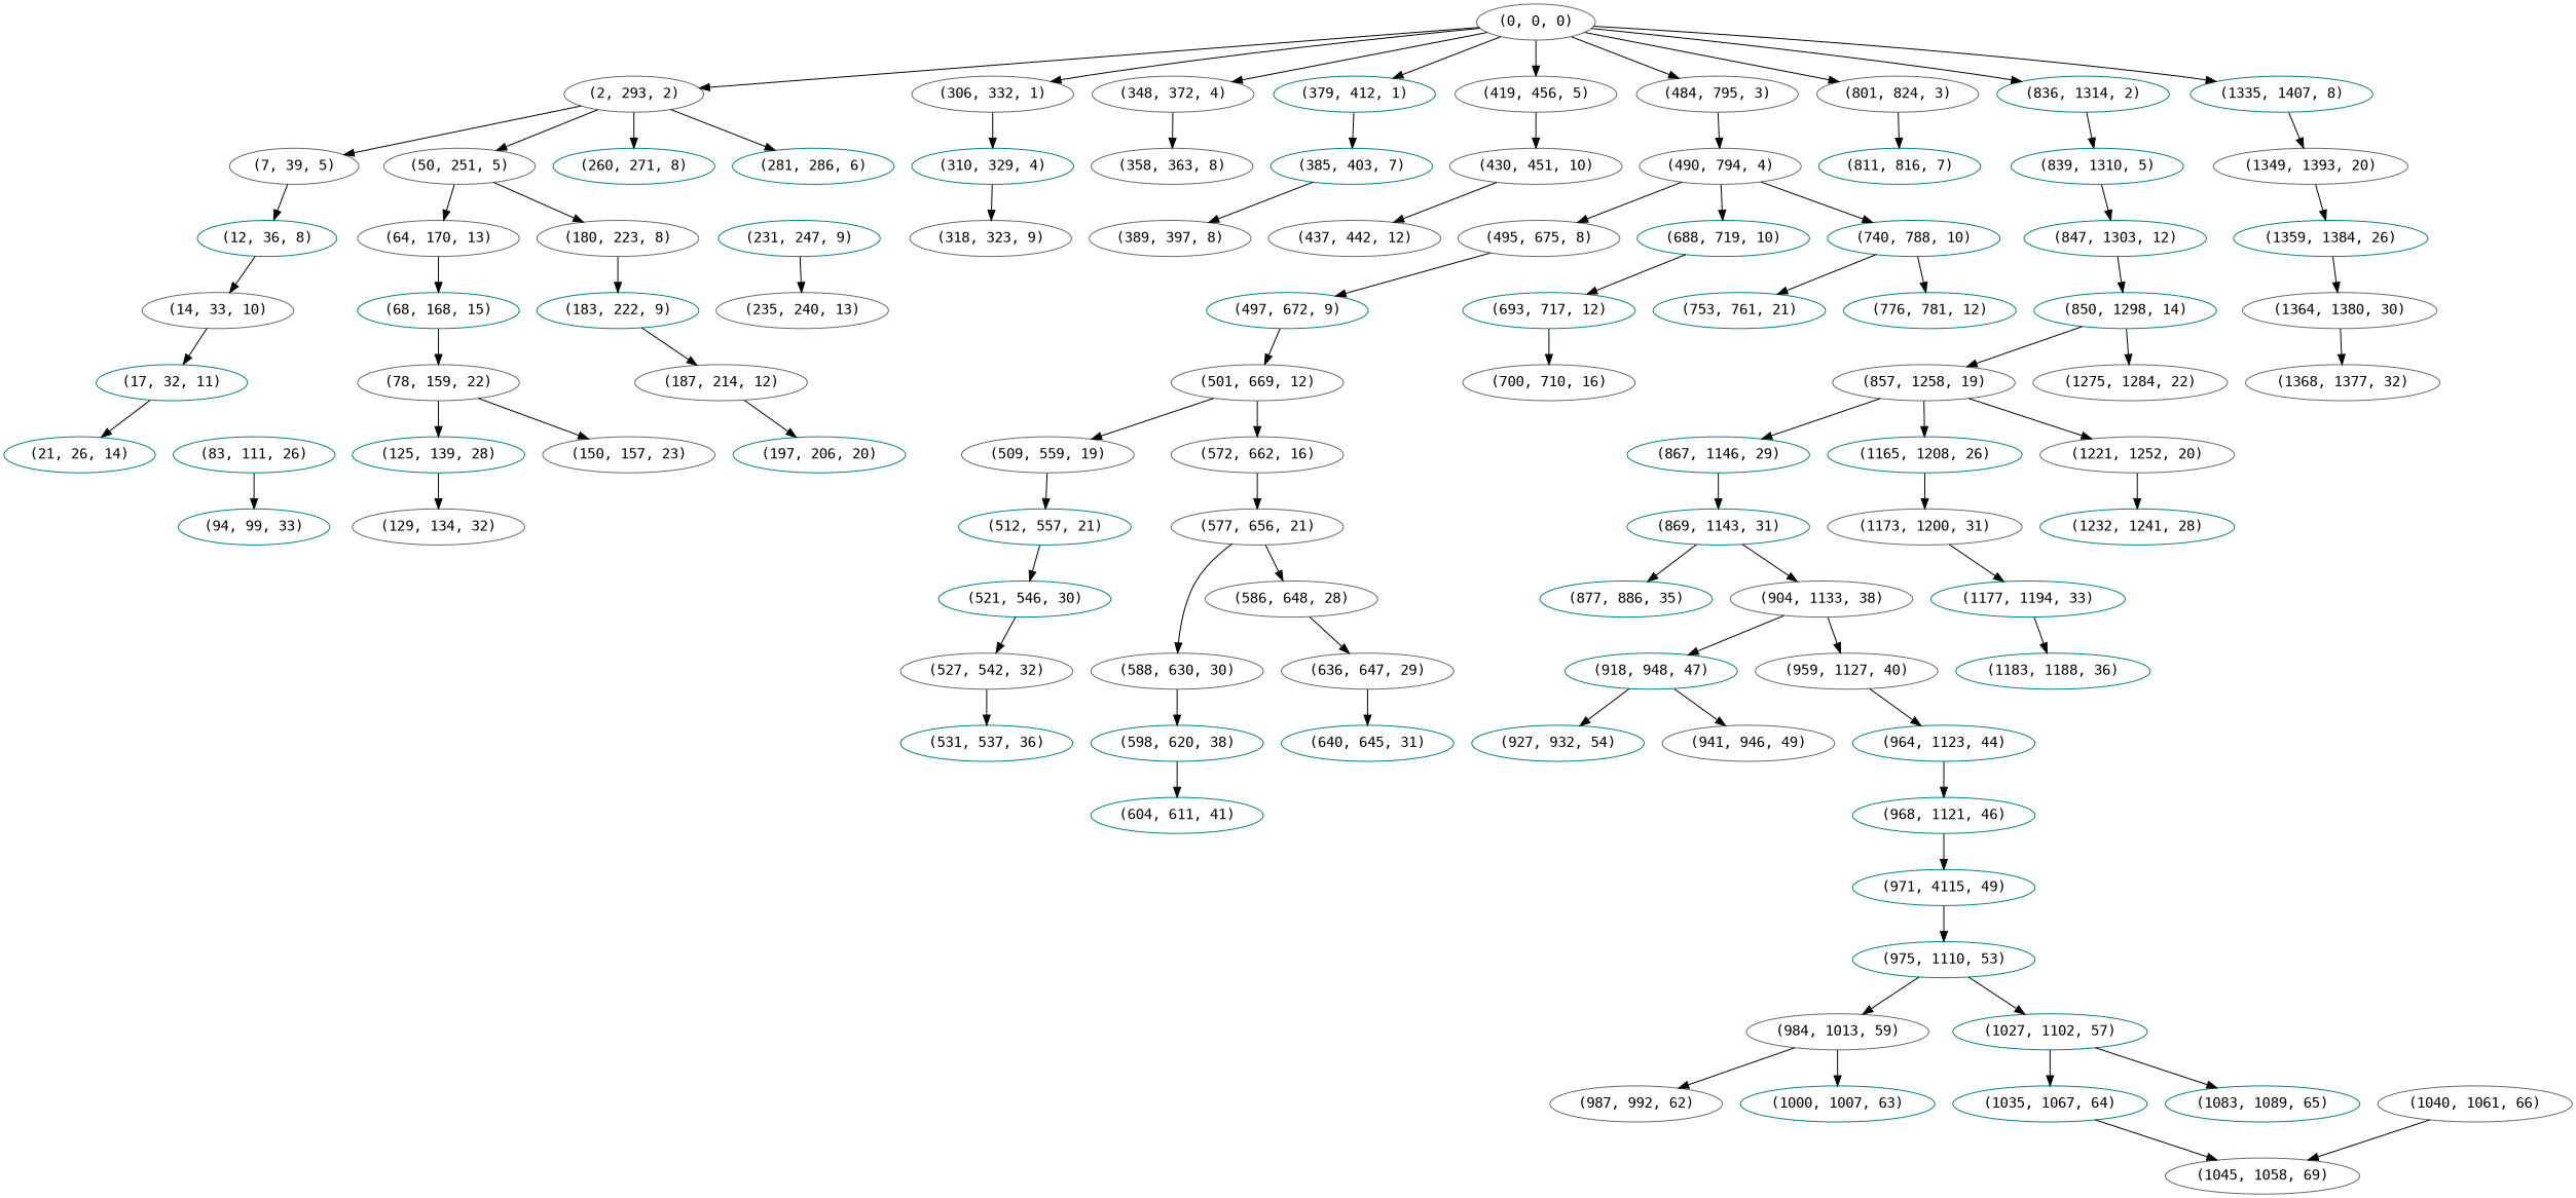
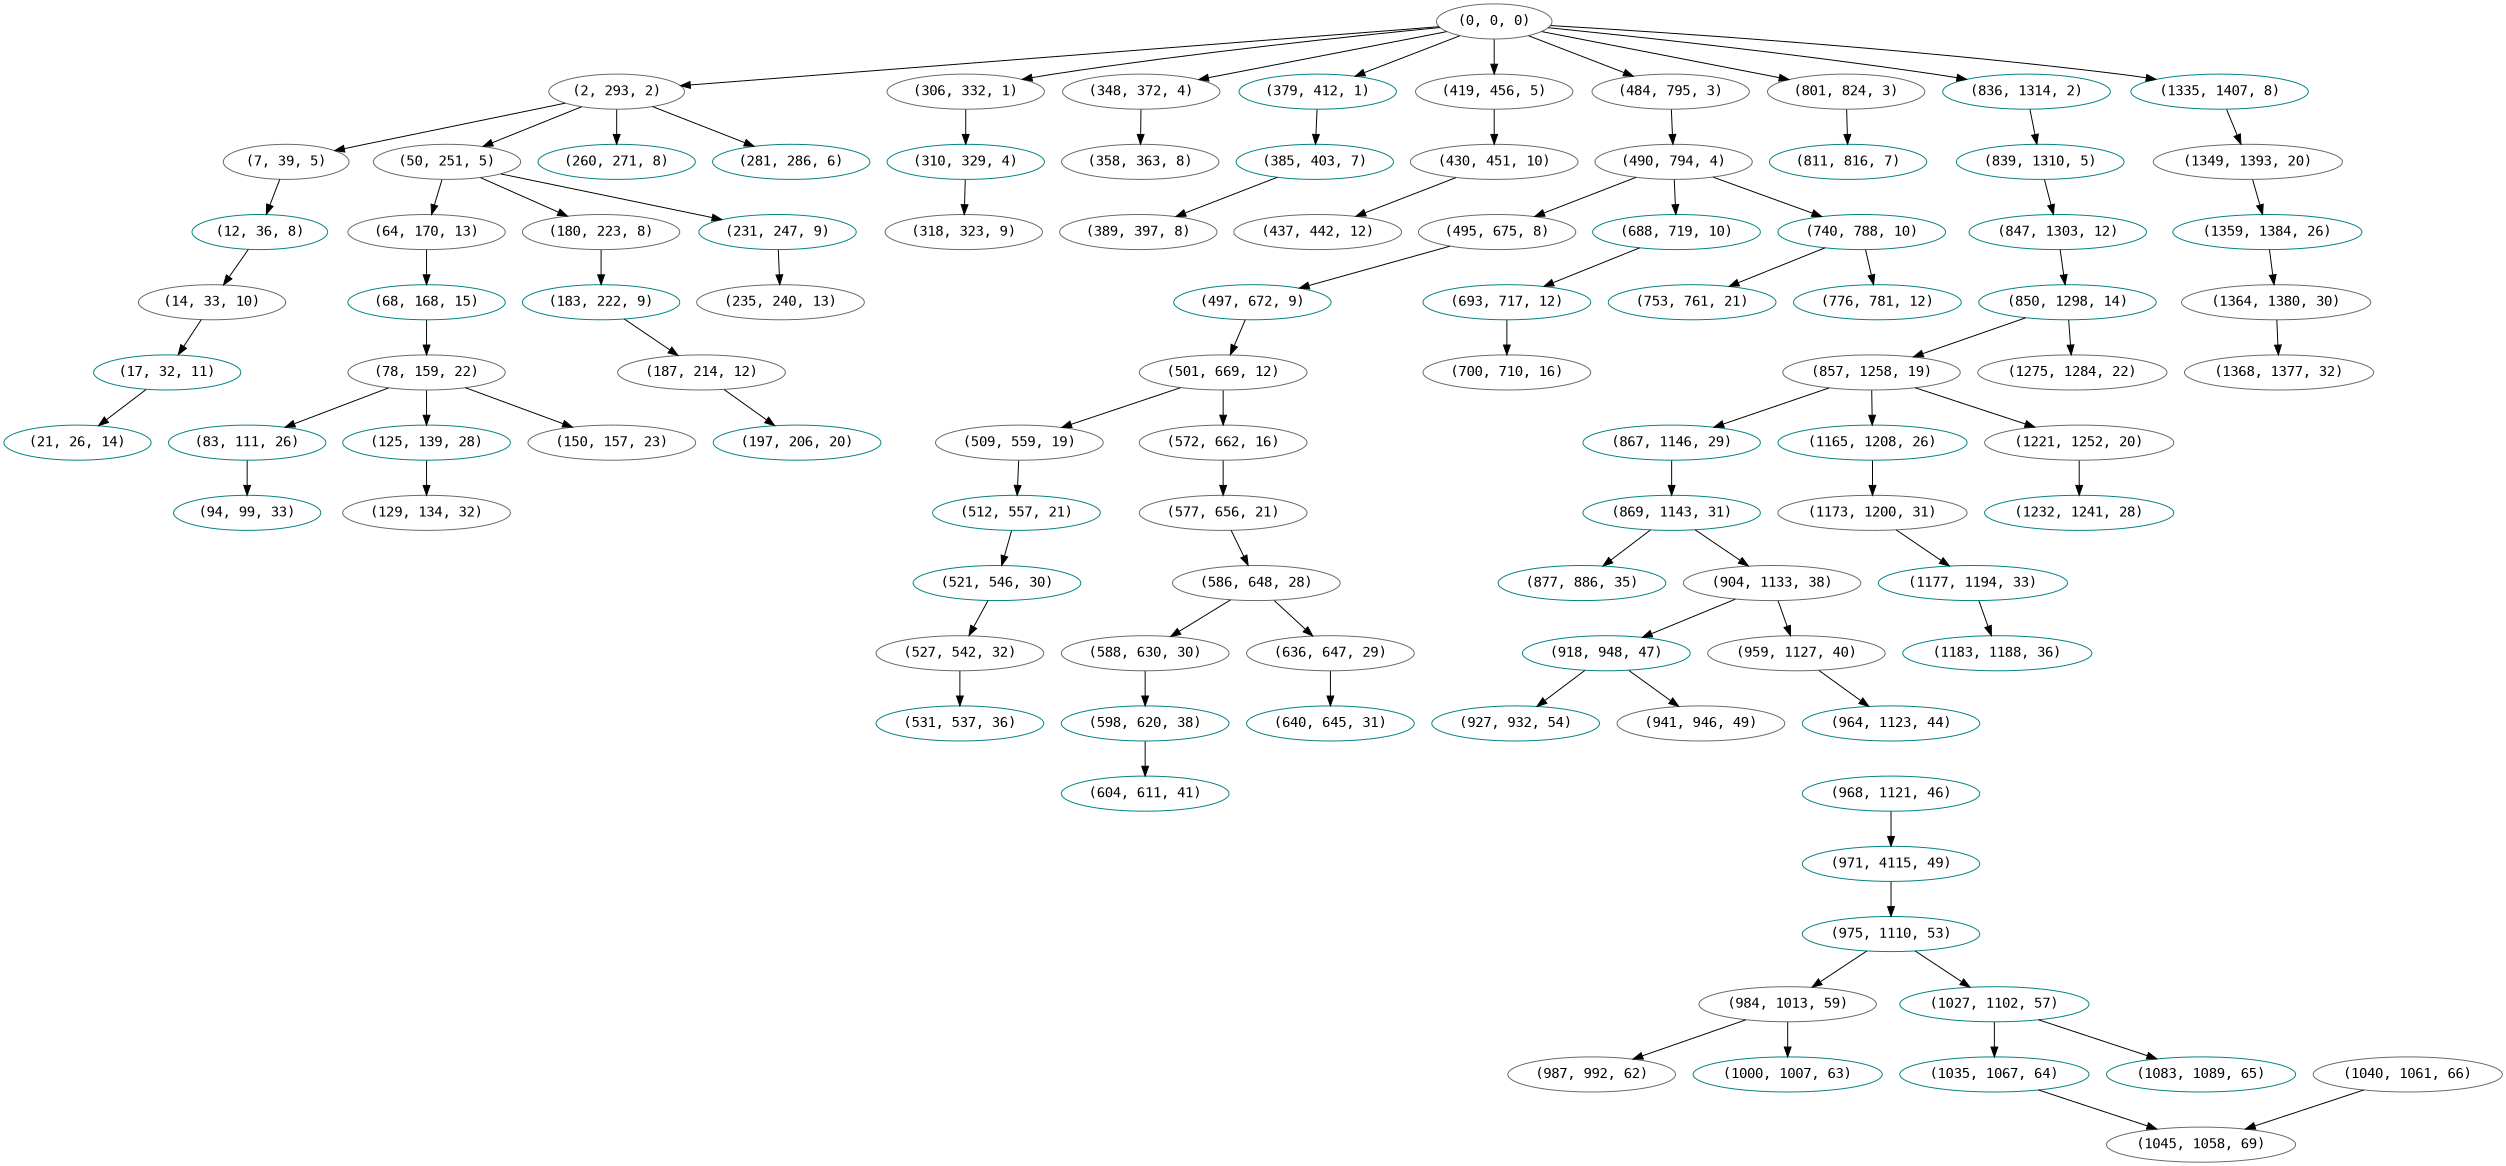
  digraph {
    fontname="DejaVu Sans Mono"
    node [color=teal fontname="DejaVu Sans Mono"]
    edge [fontname="DejaVu Sans Mono"]
    "(0, 0, 0)" [color=gray40]
    "(2, 293, 2)" [color=gray40]
    "(306, 332, 1)" [color=gray40]
    "(348, 372, 4)" [color=gray40]
    "(379, 412, 1)"
    "(419, 456, 5)" [color=gray40]
    "(484, 795, 3)" [color=gray40]
    "(801, 824, 3)" [color=gray40]
    "(836, 1314, 2)"
    "(1335, 1407, 8)"
    "(7, 39, 5)" [color=gray40]
    "(50, 251, 5)" [color=gray40]
    "(260, 271, 8)"
    "(281, 286, 6)"
    "(310, 329, 4)"
    "(358, 363, 8)" [color=gray40]
    "(385, 403, 7)"
    "(430, 451, 10)" [color=gray40]
    "(490, 794, 4)" [color=gray40]
    "(811, 816, 7)"
    "(839, 1310, 5)"
    "(1349, 1393, 20)" [color=gray40]
    "(12, 36, 8)"
    "(64, 170, 13)" [color=gray40]
    "(180, 223, 8)" [color=gray40]
    "(231, 247, 9)"
    "(14, 33, 10)" [color=gray40]
    "(17, 32, 11)"
    "(21, 26, 14)"
    "(68, 168, 15)"
    "(183, 222, 9)"
    "(235, 240, 13)" [color=gray40]
    "(78, 159, 22)" [color=gray40]
    "(83, 111, 26)"
    "(125, 139, 28)"
    "(150, 157, 23)" [color=gray40]
    "(94, 99, 33)"
    "(129, 134, 32)" [color=gray40]
    "(187, 214, 12)" [color=gray40]
    "(197, 206, 20)"
    "(318, 323, 9)" [color=gray40]
    "(389, 397, 8)" [color=gray40]
    "(437, 442, 12)" [color=gray40]
    "(495, 675, 8)" [color=gray40]
    "(688, 719, 10)"
    "(740, 788, 10)"
    "(497, 672, 9)"
    "(693, 717, 12)"
    "(753, 761, 21)"
    "(776, 781, 12)"
    "(501, 669, 12)" [color=gray40]
    "(509, 559, 19)" [color=gray40]
    "(572, 662, 16)" [color=gray40]
    "(512, 557, 21)"
    "(577, 656, 21)" [color=gray40]
    "(521, 546, 30)"
    "(527, 542, 32)" [color=gray40]
    "(531, 537, 36)"
    "(586, 648, 28)" [color=gray40]
    "(588, 630, 30)" [color=gray40]
    "(636, 647, 29)" [color=gray40]
    "(598, 620, 38)"
    "(640, 645, 31)"
    "(604, 611, 41)"
    "(700, 710, 16)" [color=gray40]
    "(847, 1303, 12)"
    "(850, 1298, 14)"
    "(857, 1258, 19)" [color=gray40]
    "(1275, 1284, 22)" [color=gray40]
    "(867, 1146, 29)"
    "(1165, 1208, 26)"
    "(1221, 1252, 20)" [color=gray40]
    "(869, 1143, 31)"
    "(1173, 1200, 31)" [color=gray40]
    "(1232, 1241, 28)"
    "(877, 886, 35)"
    "(904, 1133, 38)" [color=gray40]
    "(918, 948, 47)"
    "(959, 1127, 40)" [color=gray40]
    "(927, 932, 54)"
    "(941, 946, 49)" [color=gray40]
    "(964, 1123, 44)"
    "(968, 1121, 46)"
    n84 [label="(971, 4115, 49)"]
    "(975, 1110, 53)"
    "(984, 1013, 59)" [color=gray40]
    "(1027, 1102, 57)"
    "(987, 992, 62)" [color=gray40]
    "(1000, 1007, 63)"
    "(1035, 1067, 64)"
    "(1083, 1089, 65)"
    "(1045, 1058, 69)" [color=gray40]
    "(1040, 1061, 66)" [color=gray40]
    "(1177, 1194, 33)"
    "(1183, 1188, 36)"
    "(1359, 1384, 26)"
    "(1364, 1380, 30)" [color=gray40]
    "(1368, 1377, 32)" [color=gray40]
    "(0, 0, 0)" -> "(2, 293, 2)"
    "(0, 0, 0)" -> "(306, 332, 1)"
    "(0, 0, 0)" -> "(348, 372, 4)"
    "(0, 0, 0)" -> "(379, 412, 1)"
    "(0, 0, 0)" -> "(419, 456, 5)"
    "(0, 0, 0)" -> "(484, 795, 3)"
    "(0, 0, 0)" -> "(801, 824, 3)"
    "(0, 0, 0)" -> "(836, 1314, 2)"
    "(0, 0, 0)" -> "(1335, 1407, 8)"
    "(2, 293, 2)" -> "(7, 39, 5)"
    "(2, 293, 2)" -> "(50, 251, 5)"
    "(2, 293, 2)" -> "(260, 271, 8)"
    "(2, 293, 2)" -> "(281, 286, 6)"
    "(306, 332, 1)" -> "(310, 329, 4)"
    "(348, 372, 4)" -> "(358, 363, 8)"
    "(379, 412, 1)" -> "(385, 403, 7)"
    "(419, 456, 5)" -> "(430, 451, 10)"
    "(484, 795, 3)" -> "(490, 794, 4)"
    "(801, 824, 3)" -> "(811, 816, 7)"
    "(836, 1314, 2)" -> "(839, 1310, 5)"
    "(1335, 1407, 8)" -> "(1349, 1393, 20)"
    "(7, 39, 5)" -> "(12, 36, 8)"
    "(50, 251, 5)" -> "(64, 170, 13)"
    "(50, 251, 5)" -> "(180, 223, 8)"
+   "(50, 251, 5)" -> "(231, 247, 9)"
    "(310, 329, 4)" -> "(318, 323, 9)"
    "(385, 403, 7)" -> "(389, 397, 8)"
    "(430, 451, 10)" -> "(437, 442, 12)"
    "(490, 794, 4)" -> "(495, 675, 8)"
    "(490, 794, 4)" -> "(688, 719, 10)"
    "(490, 794, 4)" -> "(740, 788, 10)"
    "(839, 1310, 5)" -> "(847, 1303, 12)"
    "(1349, 1393, 20)" -> "(1359, 1384, 26)"
    "(12, 36, 8)" -> "(14, 33, 10)"
    "(64, 170, 13)" -> "(68, 168, 15)"
    "(180, 223, 8)" -> "(183, 222, 9)"
    "(231, 247, 9)" -> "(235, 240, 13)"
    "(14, 33, 10)" -> "(17, 32, 11)"
    "(17, 32, 11)" -> "(21, 26, 14)"
    "(68, 168, 15)" -> "(78, 159, 22)"
    "(183, 222, 9)" -> "(187, 214, 12)"
+   "(78, 159, 22)" -> "(83, 111, 26)"
    "(78, 159, 22)" -> "(125, 139, 28)"
    "(78, 159, 22)" -> "(150, 157, 23)"
    "(83, 111, 26)" -> "(94, 99, 33)"
    "(125, 139, 28)" -> "(129, 134, 32)"
    "(187, 214, 12)" -> "(197, 206, 20)"
    "(495, 675, 8)" -> "(497, 672, 9)"
    "(688, 719, 10)" -> "(693, 717, 12)"
    "(740, 788, 10)" -> "(753, 761, 21)"
    "(740, 788, 10)" -> "(776, 781, 12)"
    "(497, 672, 9)" -> "(501, 669, 12)"
    "(693, 717, 12)" -> "(700, 710, 16)"
    "(501, 669, 12)" -> "(509, 559, 19)"
    "(501, 669, 12)" -> "(572, 662, 16)"
    "(509, 559, 19)" -> "(512, 557, 21)"
    "(572, 662, 16)" -> "(577, 656, 21)"
    "(512, 557, 21)" -> "(521, 546, 30)"
    "(577, 656, 21)" -> "(586, 648, 28)"
    "(521, 546, 30)" -> "(527, 542, 32)"
    "(527, 542, 32)" -> "(531, 537, 36)"
-   "(577, 656, 21)" -> "(588, 630, 30)"
+   "(586, 648, 28)" -> "(588, 630, 30)"
    "(586, 648, 28)" -> "(636, 647, 29)"
    "(588, 630, 30)" -> "(598, 620, 38)"
    "(636, 647, 29)" -> "(640, 645, 31)"
    "(598, 620, 38)" -> "(604, 611, 41)"
    "(847, 1303, 12)" -> "(850, 1298, 14)"
    "(850, 1298, 14)" -> "(857, 1258, 19)"
    "(850, 1298, 14)" -> "(1275, 1284, 22)"
    "(857, 1258, 19)" -> "(867, 1146, 29)"
    "(857, 1258, 19)" -> "(1165, 1208, 26)"
    "(857, 1258, 19)" -> "(1221, 1252, 20)"
    "(867, 1146, 29)" -> "(869, 1143, 31)"
    "(1165, 1208, 26)" -> "(1173, 1200, 31)"
    "(1221, 1252, 20)" -> "(1232, 1241, 28)"
    "(869, 1143, 31)" -> "(877, 886, 35)"
    "(869, 1143, 31)" -> "(904, 1133, 38)"
    "(1173, 1200, 31)" -> "(1177, 1194, 33)"
    "(904, 1133, 38)" -> "(918, 948, 47)"
    "(904, 1133, 38)" -> "(959, 1127, 40)"
    "(918, 948, 47)" -> "(927, 932, 54)"
    "(918, 948, 47)" -> "(941, 946, 49)"
    "(959, 1127, 40)" -> "(964, 1123, 44)"
-   "(964, 1123, 44)" -> "(968, 1121, 46)"
    "(968, 1121, 46)" -> n84
    n84 -> "(975, 1110, 53)"
    "(975, 1110, 53)" -> "(984, 1013, 59)"
    "(975, 1110, 53)" -> "(1027, 1102, 57)"
    "(984, 1013, 59)" -> "(987, 992, 62)"
    "(984, 1013, 59)" -> "(1000, 1007, 63)"
    "(1027, 1102, 57)" -> "(1035, 1067, 64)"
    "(1027, 1102, 57)" -> "(1083, 1089, 65)"
    "(1035, 1067, 64)" -> "(1045, 1058, 69)"
    "(1040, 1061, 66)" -> "(1045, 1058, 69)"
    "(1177, 1194, 33)" -> "(1183, 1188, 36)"
    "(1359, 1384, 26)" -> "(1364, 1380, 30)"
    "(1364, 1380, 30)" -> "(1368, 1377, 32)"
  }
